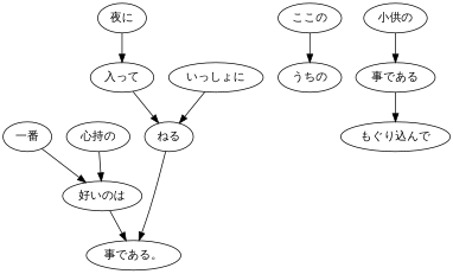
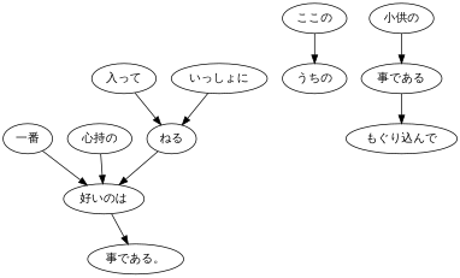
  digraph {
    n1 [label="事である。"]
    n2 [label="一番"]
    n3 [label="好いのは"]
    n4 [label="心持の"]
-   n5 [label="夜に"]
    n6 [label="入って"]
    n7 [label="ねる"]
    n8 [label="ここの"]
    n9 [label="うちの"]
    n10 [label="小供の"]
    n11 [label="事である"]
    n12 [label="もぐり込んで"]
    n13 [label="いっしょに"]
    n2 -> n3
    n3 -> n1
    n4 -> n3
-   n5 -> n6
    n6 -> n7
-   n7 -> n1
+   n7 -> n3
    n8 -> n9
    n10 -> n11
    n11 -> n12
    n13 -> n7
  }
